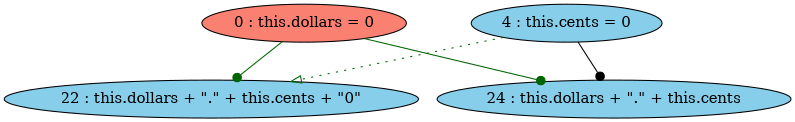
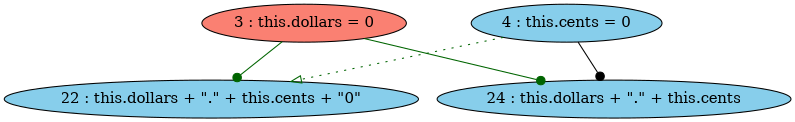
  digraph {
    node [fillcolor=skyblue style=filled]
    edge [arrowhead=dot color=darkgreen style=solid]
-   "3 : this.dollars = 0" [fillcolor=salmon label="0 : this.dollars = 0"]
+   "3 : this.dollars = 0" [fillcolor=salmon]
    "22 : this.dollars + \".\" + this.cents + \"0\""
    "24 : this.dollars + \".\" + this.cents"
    "4 : this.cents = 0"
    "3 : this.dollars = 0" -> "22 : this.dollars + \".\" + this.cents + \"0\""
    "3 : this.dollars = 0" -> "24 : this.dollars + \".\" + this.cents"
    "4 : this.cents = 0" -> "22 : this.dollars + \".\" + this.cents + \"0\"" [arrowhead=onormal style=dotted]
    "4 : this.cents = 0" -> "24 : this.dollars + \".\" + this.cents" [color=black]
  }
